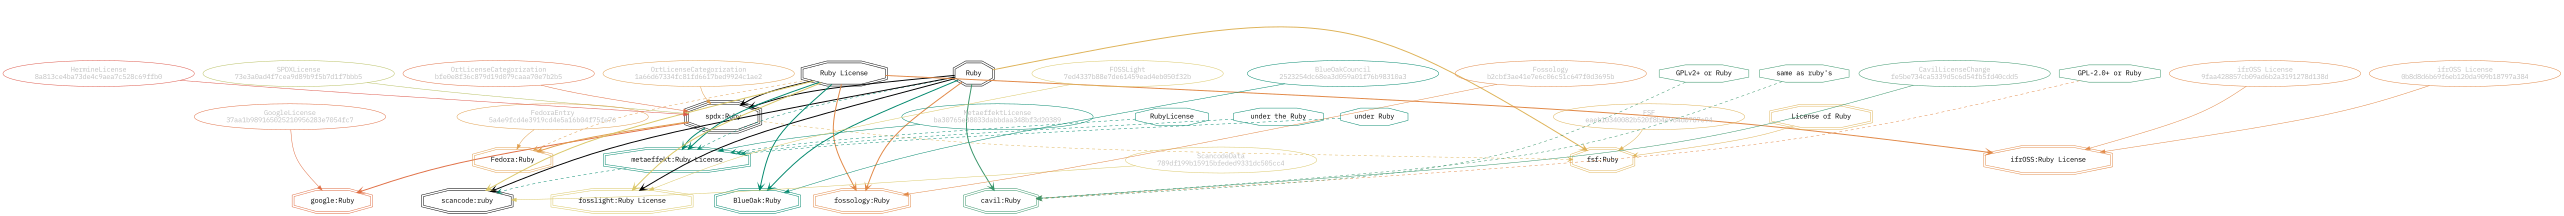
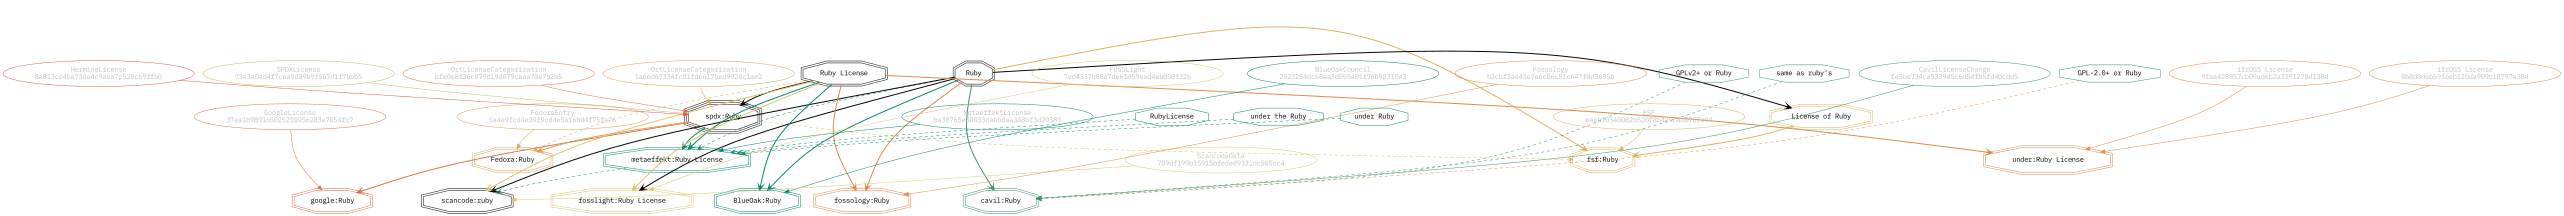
  strict digraph {
    fontname="IBM Plex Mono"
    splines=curved
    node [color="#00876c" fontname="IBM Plex Mono" shape=ellipse]
    edge [color="#00876c" fontname="IBM Plex Mono" weight=0.5 arrowhead=vee style=bold]
    n1 [color="#b8bf62" fillcolor="beige;1" fontcolor=gray label="SPDXLicense\n73e3a0ad4f7cea9d89b9f5b7d1f7bbb5"]
    n2 [label="spdx:Ruby" shape=tripleoctagon color=""]
    n3 [color="#e06f45" label="google:Ruby" shape=doubleoctagon]
    n4 [color="#e09d4b" label="Fedora:Ruby" shape=doubleoctagon]
    n5 [color="#deb256" label="fsf:Ruby" shape=doubleoctagon]
    n6 [label="metaeffekt:Ruby License" shape=doubleoctagon]
    n7 [label="scancode:ruby" shape=doubleoctagon color=""]
    n8 [label=Ruby shape=doubleoctagon color=""]
    n9 [label="BlueOak:Ruby" shape=doubleoctagon]
    n10 [color="#e18745" label="fossology:Ruby" shape=doubleoctagon]
    n11 [color="#379469" label="cavil:Ruby" shape=doubleoctagon]
    n12 [color="#dac767" label="fosslight:Ruby License" shape=doubleoctagon]
    n13 [label="Ruby License" shape=doubleoctagon color=""]
-   n14 [color="#e18745" label="ifrOSS:Ruby License" shape=doubleoctagon]
+   n14 [color="#e18745" label="under:Ruby License" shape=doubleoctagon]
    n15 [color="#e06f45" fillcolor="beige;1" fontcolor=gray label="GoogleLicense\n37aa1b989165025210956283e7054fc7"]
    n16 [color="#e09d4b" fillcolor="beige;1" fontcolor=gray label="FedoraEntry\n5a4e9fcd4e3919cd4e5a16b04f75fe76"]
    n17 [fillcolor="beige;1" fontcolor=gray label="BlueOakCouncil\n2523254dc68ea3d059a01f76b98310a3"]
    n18 [color="#deb256" fillcolor="beige;1" fontcolor=gray label="FSF\neaeb10340082b520f8b4e964d0787c94"]
    n19 [color="#deb256" label="License of Ruby" shape=doubleoctagon]
    n20 [color="#dac767" fillcolor="beige;1" fontcolor=gray label="ScancodeData\n789df199b15915bfeded9331dc505cc4"]
    n21 [color="#e18745" fillcolor="beige;1" fontcolor=gray label="Fossology\nb2cbf3ae41e7e6c06c51c647f0d3695b"]
    n22 [color="#e06f45" fillcolor="beige;1" fontcolor=gray label="OrtLicenseCategorization\nbfe0e8f36c879d19d079caaa70e7b2b5"]
    n23 [color="#e09d4b" fillcolor="beige;1" fontcolor=gray label="OrtLicenseCategorization\n1a66d67334fc81fd6617bed9924c1ae2"]
    n24 [color="#379469" fillcolor="beige;1" fontcolor=gray label="CavilLicenseChange\nfe5be734ca5339d5c6d54fb5fd40cdd5"]
    n25 [color="#379469" label="GPL-2.0+ or Ruby" shape=octagon]
    n26 [color="#379469" label="GPLv2+ or Ruby" shape=octagon]
    n27 [color="#379469" label="same as ruby's" shape=octagon]
    n28 [fillcolor="beige;1" fontcolor=gray label="MetaeffektLicense\nba30765e38033dabbdaa348bf3d20389"]
    n29 [label=RubyLicense shape=octagon]
    n30 [label="under the Ruby" shape=octagon]
    n31 [label="under Ruby" shape=octagon]
    n32 [color="#dc574a" fillcolor="beige;1" fontcolor=gray label="HermineLicense\n8a813ce4ba73de4c9aea7c528c69ffb0"]
    n33 [color="#dac767" fillcolor="beige;1" fontcolor=gray label="FOSSLight\n7ed4337b88e7de61459ead4eb050f32b"]
    n34 [color="#e18745" fillcolor="beige;1" fontcolor=gray label="ifrOSS License\n0b8d8d6b69f6eb120da909b18797a384"]
    n35 [color="#e18745" fillcolor="beige;1" fontcolor=gray label="ifrOSS License\n9faa428857cb09ad6b2a3191278d138d"]
    n1 -> n2 [color="#b8bf62" arrowhead="" style=""]
    n2 -> n3 [color="#e06f45" weight=0.7]
    n2 -> n4 [color="#e09d4b" weight=0.7]
    n2 -> n5 [color="#deb256" style=dashed]
    n2 -> n6 [weight=0.7]
    n6 -> n7 [style=dashed]
-   n8 -> n2 [weight=0.7 color=""]
+   n8 -> n19 [weight=0.7 color=""]
    n8 -> n5 [color="#deb256" weight=0.7]
    n8 -> n6 [style=dashed]
    n8 -> n7 [weight=0.7 color=""]
    n8 -> n9 [weight=0.7]
    n8 -> n10 [color="#e18745" weight=0.7]
    n8 -> n11 [color="#379469" weight=0.7]
    n8 -> n12 [color=black weight=0.7]
    n13 -> n2 [weight=0.7 color=""]
    n13 -> n4 [color="#e09d4b" style=dashed]
    n13 -> n6 [weight=0.7]
    n13 -> n7 [color="#dac767" weight=0.7]
    n13 -> n9 [weight=0.7]
    n13 -> n10 [color="#e18745" weight=0.7]
    n13 -> n12 [color="#dac767" weight=0.7]
    n13 -> n14 [color="#e18745" weight=0.7]
    n15 -> n3 [color="#e06f45" arrowhead="" style=""]
    n16 -> n4 [color="#e09d4b" arrowhead="" style=""]
    n17 -> n9 [arrowhead="" style=""]
    n18 -> n5 [color="#deb256" arrowhead="" style=""]
-   n19 -> n5 [color="#deb256" style=solid weight=0.7]
+   n19 -> n5 [color="#deb256" weight=0.7]
    n20 -> n7 [color="#dac767" arrowhead="" style=""]
    n21 -> n10 [color="#e18745" arrowhead="" style=""]
    n22 -> n2 [color="#e06f45" arrowhead="" style=""]
    n23 -> n2 [color="#e09d4b" arrowhead="" style=""]
    n24 -> n11 [color="#379469" arrowhead="" style=""]
    n25 -> n11 [color="#e18745" style=dashed]
    n26 -> n11 [color="#379469" style=dashed]
    n27 -> n11 [color="#379469" style=dashed]
    n28 -> n6 [arrowhead="" style=""]
    n29 -> n6 [style=dashed]
    n30 -> n6 [style=dashed]
    n31 -> n6 [style=dashed]
    n32 -> n2 [color="#dc574a" arrowhead="" style=""]
    n33 -> n12 [color="#dac767" arrowhead="" style=""]
    n34 -> n14 [color="#e18745" arrowhead="" style=""]
    n35 -> n14 [color="#e18745" arrowhead="" style=""]
  }
